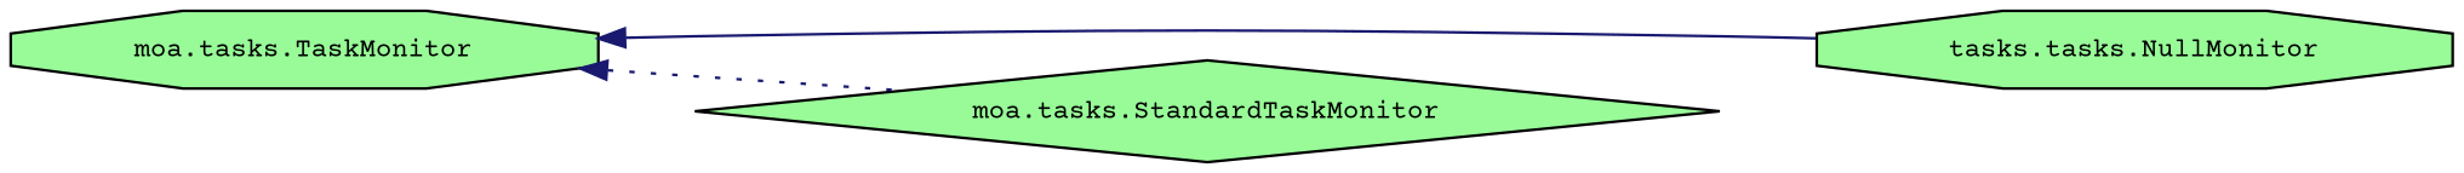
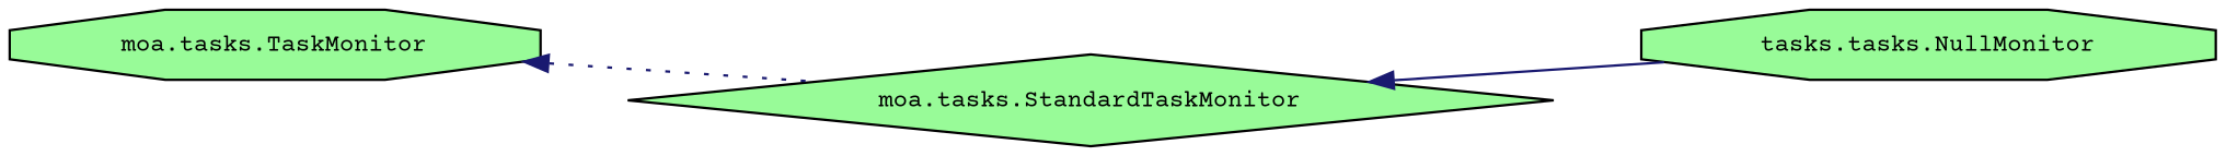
  digraph {
    fontname="Courier Prime"
    rankdir=LR
    node [color=black fillcolor=palegreen fontname="Courier Prime" fontsize=10 shape=octagon style=filled]
    edge [color=midnightblue dir=back fontname="Courier Prime" fontsize=10 labelfontname=Helvetica labelfontsize=10]
    n1 [height=0.2 label="moa.tasks.TaskMonitor" width=0.4]
    n2 [height=0.2 label="tasks.tasks.NullMonitor" width=0.4]
    n3 [height=0.2 label="moa.tasks.StandardTaskMonitor" shape=diamond width=0.4]
-   n1 -> n2 [style=solid]
+   n3 -> n2 [style=solid]
    n1 -> n3 [style=dotted]
  }
